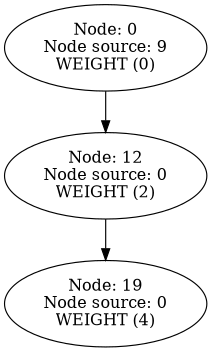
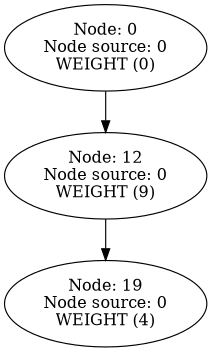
  digraph {
    n1 [label="Node: 19\nNode source: 0\nWEIGHT (4)"]
-   n2 [label="Node: 12\nNode source: 0\nWEIGHT (2)"]
-   n3 [label="Node: 0\nNode source: 9\nWEIGHT (0)"]
+   n2 [label="Node: 12\nNode source: 0\nWEIGHT (9)"]
+   n3 [label="Node: 0\nNode source: 0\nWEIGHT (0)"]
    n2 -> n1
    n3 -> n2
  }
